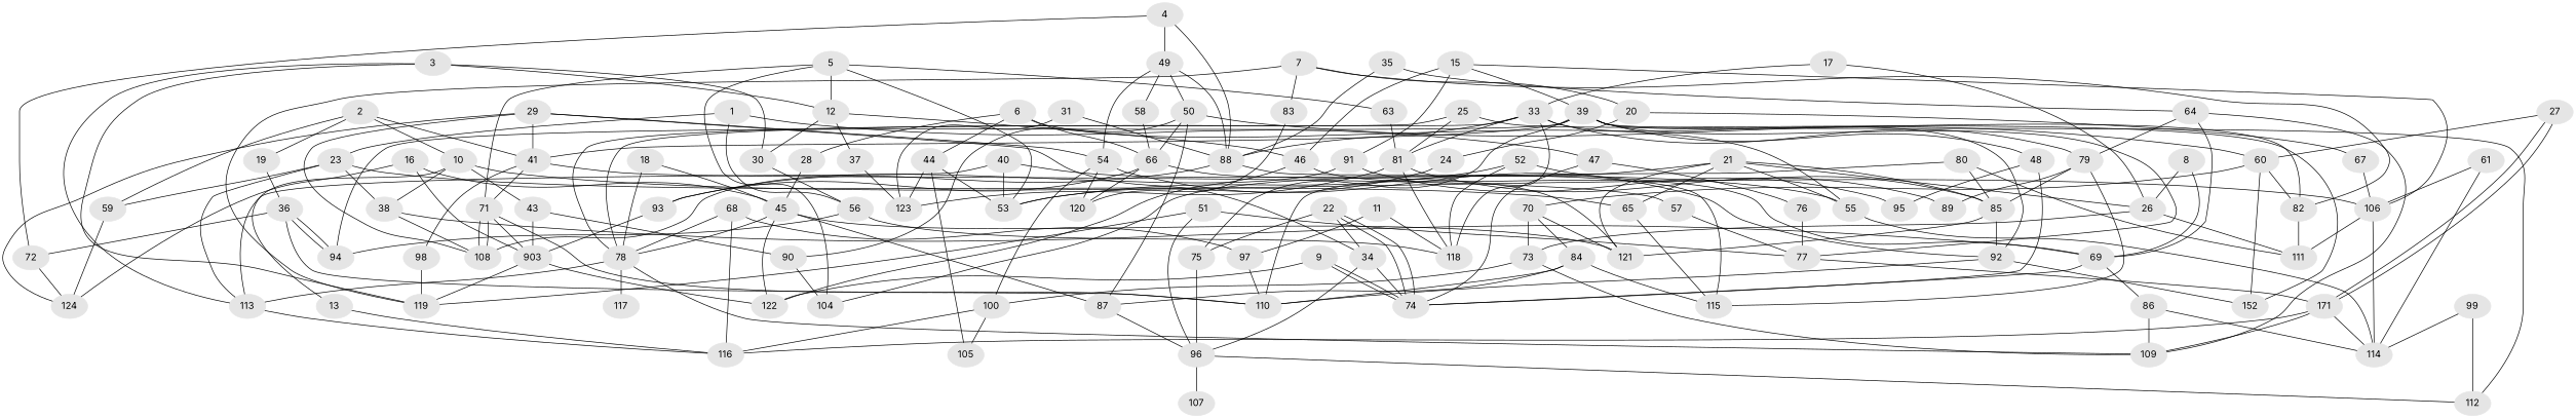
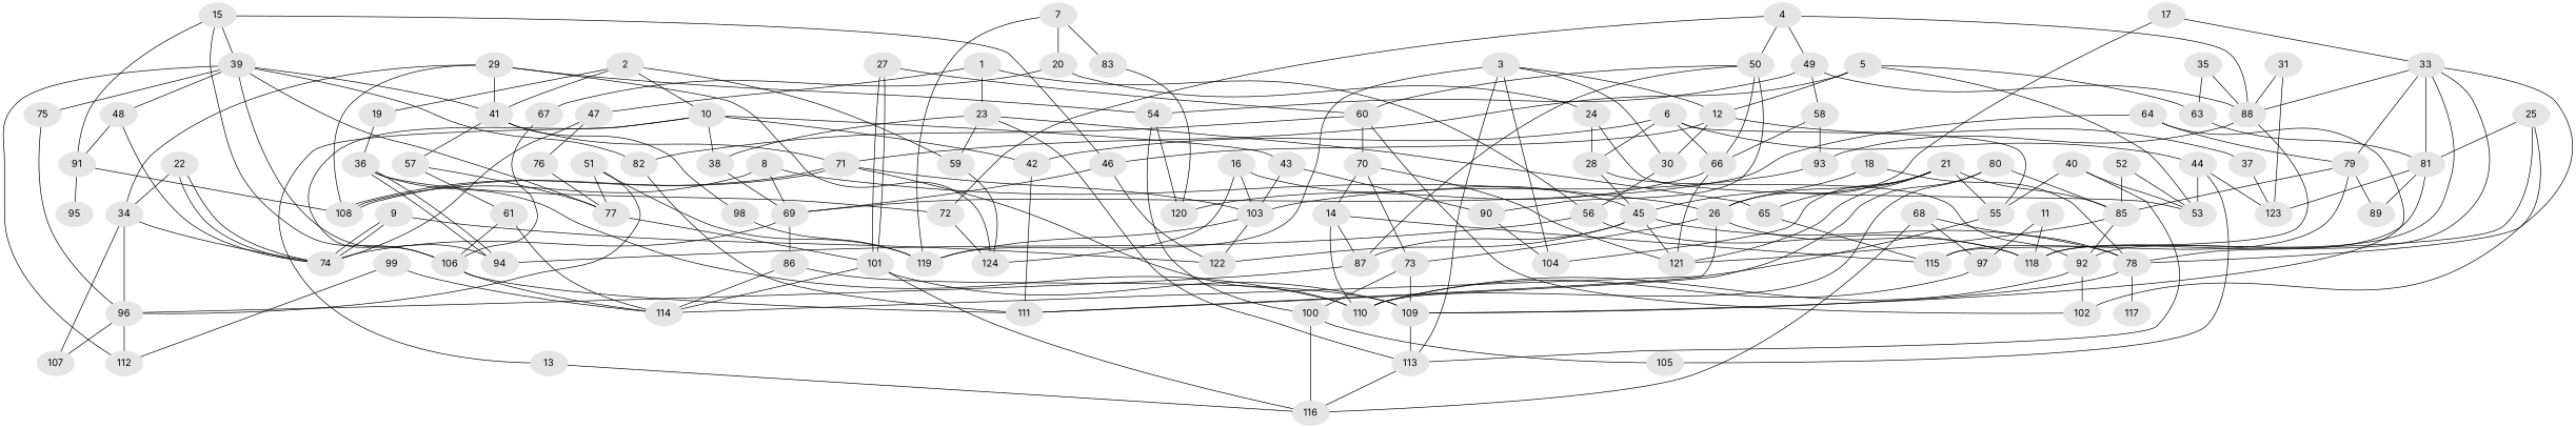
  graph {
    fontname=Inter
    node [color=gray90 fontname=Inter style=filled]
    edge [fontname=Inter]
    1
    23
    47
    56
    59
    113
    38
    65
    74
    76
    118
    94
    2
    10
    19
    41
+   42
    13
    43
    106
    36
    71
    57
    98
    124
    3
    12
    30
    104
    119
    37
    46
    116
    4
    49
    72
    88
    54
    50
    58
    93
    115
    5
    53
    63
    81
    108
-   103 [label=903]
+   103
    110
    6
    28
    44
    55
    66
    45
    92
    111
    123
    105
    114
    121
    120
    7
    20
    82
    83
    24
    67
    8
    26
    69
    73
    86
    9
    122
    90
    11
    97
    99
    112
    15
    39
    91
    75
    48
    77
    95
    16
    78
    87
    17
    33
    79
    18
    117
    109
    21
    85
    22
    34
    96
    107
    25
-   102 [label=152]
+   102
    89
    100
    27
    60
-   101 [label=171]
+   101
    70
    29
    31
    35
    64
    40
    61
    51
    52
-   84
+   84 [label=14]
    68
    80
    1 -- 23
    1 -- 47
    1 -- 56
    23 -- 59
    23 -- 113
    23 -- 38
    23 -- 65
    47 -- 74
    47 -- 76
    56 -- 118
    56 -- 94
    59 -- 124
    113 -- 116
    38 -- 69
    65 -- 115
    76 -- 77
    2 -- 59
    2 -- 10
    2 -- 19
    2 -- 41
    10 -- 38
+   10 -- 42
    10 -- 13
    10 -- 43
    10 -- 106
    19 -- 36
    41 -- 71
    41 -- 57
    41 -- 98
+   42 -- 111
    13 -- 116
    43 -- 103
    43 -- 90
    106 -- 111
    106 -- 114
    36 -- 94
    36 -- 94
    36 -- 72
    36 -- 110
    71 -- 108
    71 -- 108
    71 -- 103
    71 -- 110
    57 -- 77
+   57 -- 61
    98 -- 119
    3 -- 113
    3 -- 12
    3 -- 30
-   5 -- 104
+   3 -- 104
    3 -- 119
    12 -- 30
    12 -- 37
    12 -- 46
    30 -- 56
    37 -- 123
    46 -- 69
    46 -- 122
    4 -- 49
    4 -- 72
    4 -- 88
    49 -- 88
    49 -- 54
-   49 -- 50
+   4 -- 50
    49 -- 58
    72 -- 124
    88 -- 93
    88 -- 115
    54 -- 120
    54 -- 100
    50 -- 66
    50 -- 90
    50 -- 87
    50 -- 60
-   66 -- 93
+   58 -- 93
    58 -- 66
    93 -- 103
    5 -- 71
    5 -- 12
    5 -- 53
    5 -- 63
    63 -- 81
    81 -- 118
    81 -- 123
    81 -- 89
    103 -- 119
    103 -- 122
+   6 -- 42
    6 -- 28
    6 -- 44
    6 -- 55
    6 -- 66
    28 -- 45
-   54 -- 92
+   28 -- 92
    44 -- 53
    44 -- 123
    44 -- 105
    55 -- 114
    66 -- 121
    66 -- 120
    45 -- 121
    45 -- 122
    45 -- 78
    45 -- 87
    92 -- 110
    92 -- 102
    7 -- 119
    7 -- 20
-   7 -- 82
    7 -- 83
    20 -- 24
    20 -- 67
    82 -- 111
    83 -- 120
    24 -- 53
+   24 -- 28
    67 -- 106
-   38 -- 108
+   8 -- 108
    8 -- 26
    8 -- 69
-   52 -- 118
+   26 -- 118
    26 -- 111
    26 -- 73
    69 -- 74
    69 -- 86
    73 -- 109
    73 -- 100
    86 -- 114
    86 -- 109
    9 -- 74
    9 -- 74
    9 -- 122
    90 -- 104
    11 -- 118
    11 -- 97
    97 -- 110
    99 -- 114
    99 -- 112
    15 -- 106
    15 -- 46
    15 -- 39
    15 -- 91
    39 -- 94
    39 -- 41
    39 -- 82
    39 -- 112
    39 -- 75
    39 -- 48
    39 -- 77
    91 -- 108
    91 -- 95
    75 -- 96
    48 -- 74
-   48 -- 95
+   48 -- 91
    77 -- 101
    16 -- 124
    16 -- 103
    16 -- 45
-   78 -- 113
+   109 -- 113
    78 -- 117
    78 -- 109
    87 -- 96
    17 -- 26
    17 -- 33
    33 -- 118
    33 -- 88
    33 -- 81
    33 -- 92
    33 -- 78
    33 -- 79
    79 -- 115
    79 -- 85
    79 -- 89
    18 -- 45
    18 -- 78
    21 -- 65
    21 -- 104
    21 -- 55
    21 -- 121
    21 -- 26
    21 -- 85
    85 -- 92
    85 -- 121
    22 -- 74
    22 -- 74
-   22 -- 75
    22 -- 34
    34 -- 74
    34 -- 96
+   34 -- 107
    96 -- 112
    96 -- 107
    25 -- 81
    25 -- 78
    25 -- 102
    100 -- 116
    100 -- 105
    27 -- 60
    27 -- 101
    27 -- 101
    60 -- 82
    60 -- 102
    60 -- 70
    101 -- 116
    101 -- 114
    101 -- 109
    70 -- 121
    70 -- 73
    70 -- 84
    29 -- 41
    29 -- 124
    29 -- 54
    29 -- 108
    29 -- 34
    31 -- 88
    31 -- 123
    35 -- 88
-   35 -- 64
+   35 -- 63
    64 -- 69
    64 -- 79
    64 -- 109
    40 -- 113
    40 -- 53
    40 -- 55
    61 -- 106
    61 -- 114
    51 -- 119
    51 -- 77
    51 -- 96
    52 -- 53
    52 -- 85
    84 -- 115
    84 -- 110
    84 -- 87
    68 -- 116
    68 -- 97
    68 -- 78
    80 -- 110
    80 -- 111
    80 -- 85
  }
